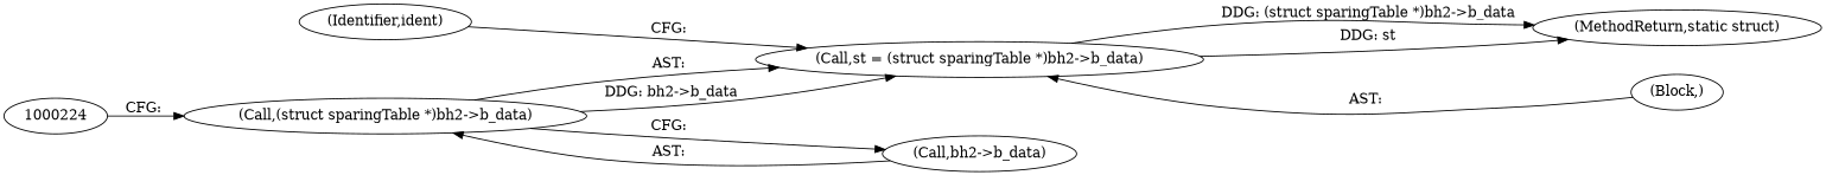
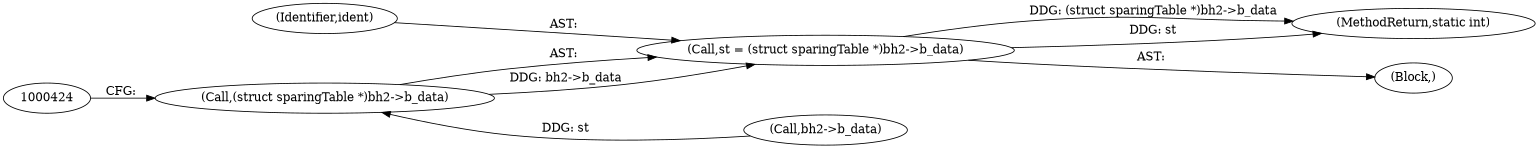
  digraph {
    rankdir=LR
    n1 [label="(Call,(struct sparingTable *)bh2->b_data)"]
    n2 [label="(Call,st = (struct sparingTable *)bh2->b_data)"]
    n3 [label="(Call,bh2->b_data)"]
-   n4 [label="(MethodReturn,static struct)"]
+   n4 [label="(MethodReturn,static int)"]
    n5 [label="(Block,)"]
    n6 [label="(Identifier,ident)"]
-   1000424 [label=1000224]
+   1000424
    n1 -> n2 [label="AST: "]
    n1 -> n2 [label="DDG: bh2->b_data"]
-   n1 -> n3 [label="CFG: "]
    n2 -> n4 [label="DDG: (struct sparingTable *)bh2->b_data"]
    n2 -> n4 [label="DDG: st"]
-   n5 -> n2 [label="AST: "]
-   n3 -> n1 [label="AST: "]
-   n6 -> n2 [label="CFG: "]
+   n2 -> n5 [label="AST: "]
+   n3 -> n1 [label="DDG: st"]
+   n6 -> n2 [label="AST: "]
    1000424 -> n1 [label="CFG: "]
  }
